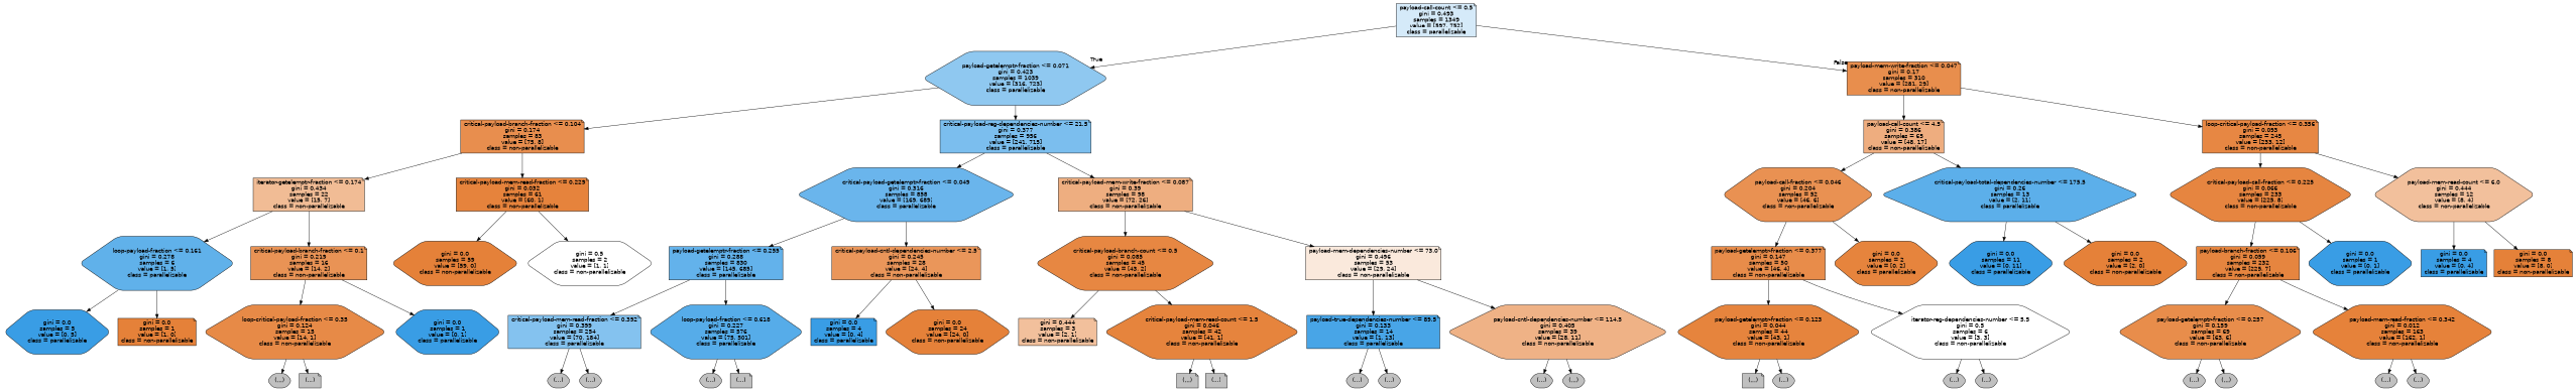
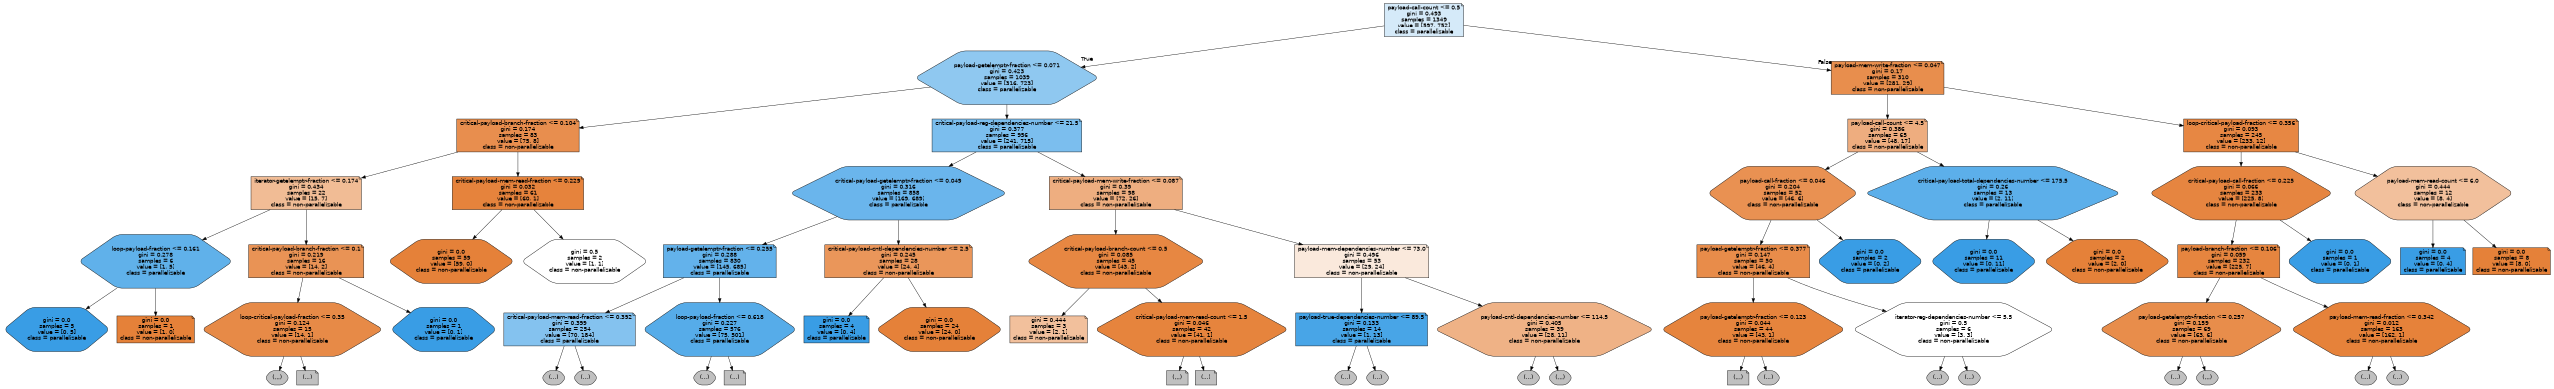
  digraph {
    node [color=black fillcolor="#C0C0C0" fontname=helvetica shape=hexagon style="filled, rounded"]
    edge [fontname=helvetica]
    n1 [fillcolor="#399de535" label="payload-call-count <= 0.5\ngini = 0.493\nsamples = 1349\nvalue = [597, 752]\nclass = parallelizable" shape=note]
    n2 [fillcolor="#399de590" label="payload-getelemptr-fraction <= 0.071\ngini = 0.423\nsamples = 1039\nvalue = [316, 723]\nclass = parallelizable"]
    n3 [fillcolor="#e58139e5" label="payload-mem-write-fraction <= 0.047\ngini = 0.17\nsamples = 310\nvalue = [281, 29]\nclass = non-parallelizable" shape=note]
    n4 [fillcolor="#e58139e4" label="critical-payload-branch-fraction <= 0.104\ngini = 0.174\nsamples = 83\nvalue = [75, 8]\nclass = non-parallelizable" shape=note]
    n5 [fillcolor="#399de5a9" label="critical-payload-reg-dependencies-number <= 21.5\ngini = 0.377\nsamples = 956\nvalue = [241, 715]\nclass = parallelizable" shape=note]
    n6 [fillcolor="#e5813988" label="iterator-getelemptr-fraction <= 0.174\ngini = 0.434\nsamples = 22\nvalue = [15, 7]\nclass = non-parallelizable" shape=note]
    n7 [fillcolor="#e58139fb" label="critical-payload-mem-read-fraction <= 0.229\ngini = 0.032\nsamples = 61\nvalue = [60, 1]\nclass = non-parallelizable" shape=note]
    n8 [fillcolor="#399de5cc" label="loop-payload-fraction <= 0.161\ngini = 0.278\nsamples = 6\nvalue = [1, 5]\nclass = parallelizable"]
    n9 [fillcolor="#e58139db" label="critical-payload-branch-fraction <= 0.1\ngini = 0.219\nsamples = 16\nvalue = [14, 2]\nclass = non-parallelizable" shape=note]
    n10 [fillcolor="#399de5ff" label="gini = 0.0\nsamples = 5\nvalue = [0, 5]\nclass = parallelizable"]
    n11 [fillcolor="#e58139ff" label="gini = 0.0\nsamples = 1\nvalue = [1, 0]\nclass = non-parallelizable" shape=note]
    n12 [fillcolor="#e58139ed" label="loop-critical-payload-fraction <= 0.35\ngini = 0.124\nsamples = 15\nvalue = [14, 1]\nclass = non-parallelizable"]
    n13 [fillcolor="#399de5ff" label="gini = 0.0\nsamples = 1\nvalue = [0, 1]\nclass = parallelizable"]
    n14 [label="(...)"]
    n15 [label="(...)" shape=note]
    n16 [fillcolor="#e58139ff" label="gini = 0.0\nsamples = 59\nvalue = [59, 0]\nclass = non-parallelizable"]
    n17 [fillcolor="#e5813900" label="gini = 0.5\nsamples = 2\nvalue = [1, 1]\nclass = non-parallelizable"]
    n18 [fillcolor="#399de5c0" label="critical-payload-getelemptr-fraction <= 0.049\ngini = 0.316\nsamples = 858\nvalue = [169, 689]\nclass = parallelizable"]
    n19 [fillcolor="#e58139a3" label="critical-payload-mem-write-fraction <= 0.087\ngini = 0.39\nsamples = 98\nvalue = [72, 26]\nclass = non-parallelizable" shape=note]
    n20 [fillcolor="#399de5c9" label="payload-getelemptr-fraction <= 0.255\ngini = 0.288\nsamples = 830\nvalue = [145, 685]\nclass = parallelizable" shape=note]
    n21 [fillcolor="#e58139d4" label="critical-payload-cntl-dependencies-number <= 2.5\ngini = 0.245\nsamples = 28\nvalue = [24, 4]\nclass = non-parallelizable" shape=note]
    n22 [fillcolor="#399de59e" label="critical-payload-mem-read-fraction <= 0.392\ngini = 0.399\nsamples = 254\nvalue = [70, 184]\nclass = parallelizable" shape=note]
    n23 [fillcolor="#399de5d9" label="loop-payload-fraction <= 0.618\ngini = 0.227\nsamples = 576\nvalue = [75, 501]\nclass = parallelizable"]
    n24 [label="(...)"]
    n25 [label="(...)"]
    n26 [label="(...)"]
    n27 [label="(...)" shape=note]
    n28 [fillcolor="#399de5ff" label="gini = 0.0\nsamples = 4\nvalue = [0, 4]\nclass = parallelizable" shape=note]
    n29 [fillcolor="#e58139ff" label="gini = 0.0\nsamples = 24\nvalue = [24, 0]\nclass = non-parallelizable"]
    n30 [fillcolor="#e58139f3" label="critical-payload-branch-count <= 0.5\ngini = 0.085\nsamples = 45\nvalue = [43, 2]\nclass = non-parallelizable"]
    n31 [fillcolor="#e581392c" label="payload-mem-dependencies-number <= 73.0\ngini = 0.496\nsamples = 53\nvalue = [29, 24]\nclass = non-parallelizable" shape=note]
    n32 [fillcolor="#e581397f" label="gini = 0.444\nsamples = 3\nvalue = [2, 1]\nclass = non-parallelizable" shape=note]
    n33 [fillcolor="#e58139f9" label="critical-payload-mem-read-count <= 1.5\ngini = 0.046\nsamples = 42\nvalue = [41, 1]\nclass = non-parallelizable"]
    n34 [label="(...)" shape=note]
    n35 [label="(...)" shape=note]
    n36 [fillcolor="#399de5eb" label="payload-true-dependencies-number <= 89.5\ngini = 0.133\nsamples = 14\nvalue = [1, 13]\nclass = parallelizable" shape=note]
    n37 [fillcolor="#e581399b" label="payload-cntl-dependencies-number <= 114.5\ngini = 0.405\nsamples = 39\nvalue = [28, 11]\nclass = non-parallelizable"]
    n38 [label="(...)"]
    n39 [label="(...)"]
    n40 [label="(...)"]
    n41 [label="(...)"]
    n42 [fillcolor="#e58139a5" label="payload-call-count <= 4.5\ngini = 0.386\nsamples = 65\nvalue = [48, 17]\nclass = non-parallelizable" shape=note]
    n43 [fillcolor="#e58139f2" label="loop-critical-payload-fraction <= 0.356\ngini = 0.093\nsamples = 245\nvalue = [233, 12]\nclass = non-parallelizable" shape=note]
    n44 [fillcolor="#e58139de" label="payload-call-fraction <= 0.046\ngini = 0.204\nsamples = 52\nvalue = [46, 6]\nclass = non-parallelizable"]
    n45 [fillcolor="#399de5d1" label="critical-payload-total-dependencies-number <= 175.5\ngini = 0.26\nsamples = 13\nvalue = [2, 11]\nclass = parallelizable"]
    n46 [fillcolor="#e58139e9" label="payload-getelemptr-fraction <= 0.377\ngini = 0.147\nsamples = 50\nvalue = [46, 4]\nclass = non-parallelizable" shape=note]
-   n47 [fillcolor="#e58139f9" label="gini = 0.0\nsamples = 2\nvalue = [0, 2]\nclass = parallelizable"]
+   n47 [fillcolor="#399de5ff" label="gini = 0.0\nsamples = 2\nvalue = [0, 2]\nclass = parallelizable"]
    n48 [fillcolor="#e58139f9" label="payload-getelemptr-fraction <= 0.123\ngini = 0.044\nsamples = 44\nvalue = [43, 1]\nclass = non-parallelizable"]
    n49 [fillcolor="#e5813900" label="iterator-reg-dependencies-number <= 5.5\ngini = 0.5\nsamples = 6\nvalue = [3, 3]\nclass = non-parallelizable"]
    n50 [label="(...)" shape=note]
    n51 [label="(...)"]
    n52 [label="(...)"]
    n53 [label="(...)"]
    n54 [fillcolor="#399de5ff" label="gini = 0.0\nsamples = 11\nvalue = [0, 11]\nclass = parallelizable"]
    n55 [fillcolor="#e58139ff" label="gini = 0.0\nsamples = 2\nvalue = [2, 0]\nclass = non-parallelizable"]
    n56 [fillcolor="#e58139f6" label="critical-payload-call-fraction <= 0.225\ngini = 0.066\nsamples = 233\nvalue = [225, 8]\nclass = non-parallelizable"]
    n57 [fillcolor="#e581397f" label="payload-mem-read-count <= 6.0\ngini = 0.444\nsamples = 12\nvalue = [8, 4]\nclass = non-parallelizable"]
    n58 [fillcolor="#e58139f7" label="payload-branch-fraction <= 0.106\ngini = 0.059\nsamples = 232\nvalue = [225, 7]\nclass = non-parallelizable" shape=note]
    n59 [fillcolor="#399de5ff" label="gini = 0.0\nsamples = 1\nvalue = [0, 1]\nclass = parallelizable"]
    n60 [fillcolor="#e58139e7" label="payload-getelemptr-fraction <= 0.257\ngini = 0.159\nsamples = 69\nvalue = [63, 6]\nclass = non-parallelizable"]
    n61 [fillcolor="#e58139fd" label="payload-mem-read-fraction <= 0.342\ngini = 0.012\nsamples = 163\nvalue = [162, 1]\nclass = non-parallelizable"]
    n62 [label="(...)"]
    n63 [label="(...)"]
    n64 [label="(...)"]
    n65 [label="(...)"]
    n66 [fillcolor="#399de5ff" label="gini = 0.0\nsamples = 4\nvalue = [0, 4]\nclass = parallelizable" shape=note]
    n67 [fillcolor="#e58139ff" label="gini = 0.0\nsamples = 8\nvalue = [8, 0]\nclass = non-parallelizable" shape=note]
    n1 -> n2 [headlabel=True labelangle=45 labeldistance=2.5]
    n1 -> n3 [headlabel=False labelangle=-45 labeldistance=2.5]
    n2 -> n4
    n2 -> n5
    n3 -> n42
    n3 -> n43
    n4 -> n6
    n4 -> n7
    n5 -> n18
    n5 -> n19
    n6 -> n8
    n6 -> n9
    n7 -> n16
    n7 -> n17
    n8 -> n10
    n8 -> n11
    n9 -> n12
    n9 -> n13
    n12 -> n14
    n12 -> n15
    n18 -> n20
    n18 -> n21
    n19 -> n30
    n19 -> n31
    n20 -> n22
    n20 -> n23
    n21 -> n28
    n21 -> n29
    n22 -> n24
    n22 -> n25
    n23 -> n26
    n23 -> n27
    n30 -> n32
    n30 -> n33
    n31 -> n36
    n31 -> n37
    n33 -> n34
    n33 -> n35
    n36 -> n38
    n36 -> n39
    n37 -> n40
    n37 -> n41
    n42 -> n44
    n42 -> n45
    n43 -> n56
    n43 -> n57
    n44 -> n46
    n44 -> n47
    n45 -> n54
    n45 -> n55
    n46 -> n48
    n46 -> n49
    n48 -> n50
    n48 -> n51
    n49 -> n52
    n49 -> n53
    n56 -> n58
    n56 -> n59
    n57 -> n66
    n57 -> n67
    n58 -> n60
    n58 -> n61
    n60 -> n62
    n60 -> n63
    n61 -> n64
    n61 -> n65
  }
